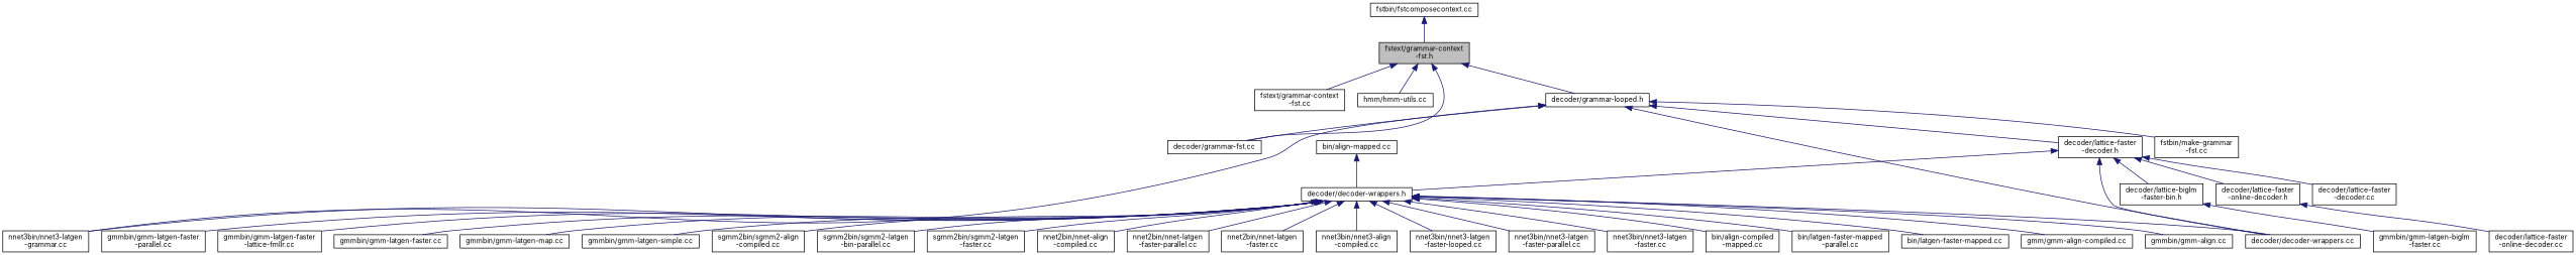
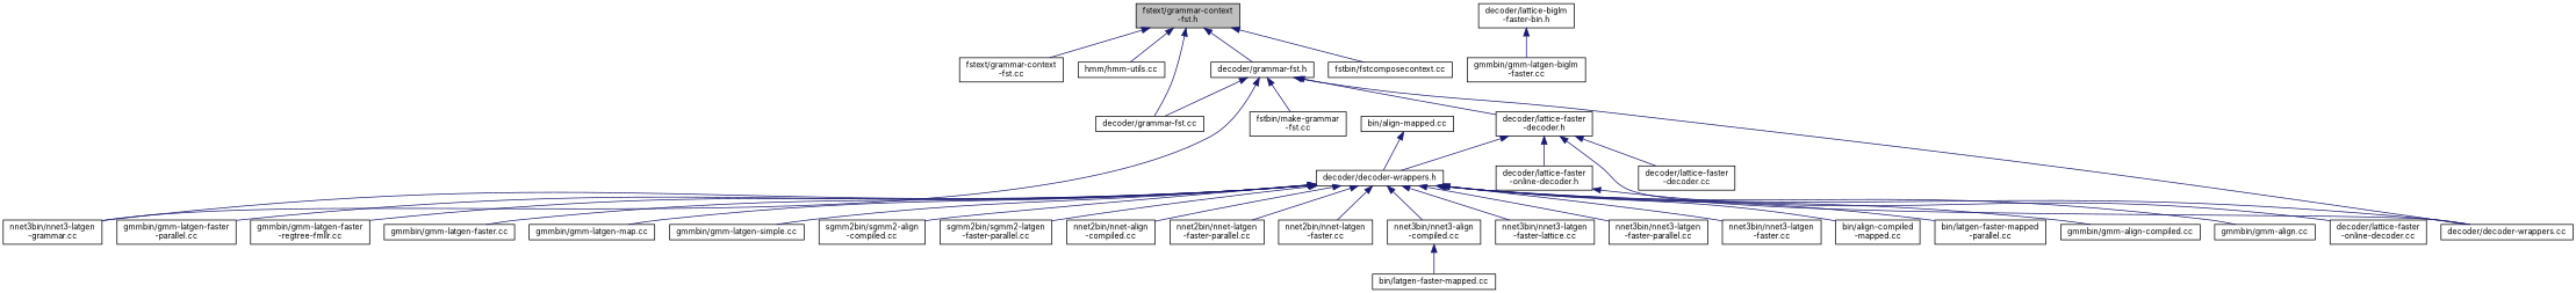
  digraph {
    fontname=Inter
    node [color=black fillcolor=white fontname=Inter fontsize=10 shape=record style=filled]
    edge [color=midnightblue dir=back fontname=Inter fontsize=10 labelfontname=Helvetica labelfontsize=10 style=solid]
    n1 [fillcolor=grey75 fontcolor=black height=0.2 label="fstext/grammar-context\l-fst.h" width=0.4]
    n2 [height=0.2 label="fstext/grammar-context\l-fst.cc" width=0.4]
    n3 [height=0.2 label="hmm/hmm-utils.cc" width=0.4]
-   n4 [height=0.2 label="decoder/grammar-looped.h" width=0.4]
+   n4 [height=0.2 label="decoder/grammar-fst.h" width=0.4]
    n5 [height=0.2 label="decoder/grammar-fst.cc" width=0.4]
    n6 [height=0.2 label="fstbin/fstcomposecontext.cc" width=0.4]
    n7 [height=0.2 label="decoder/lattice-faster\l-decoder.h" width=0.4]
    n8 [height=0.2 label="decoder/decoder-wrappers.cc" width=0.4]
    n9 [height=0.2 label="nnet3bin/nnet3-latgen\l-grammar.cc" width=0.4]
    n10 [height=0.2 label="fstbin/make-grammar\l-fst.cc" width=0.4]
    n11 [height=0.2 label="decoder/decoder-wrappers.h" width=0.4]
    n12 [height=0.2 label="decoder/lattice-biglm\l-faster-bin.h" width=0.4]
    n13 [height=0.2 label="decoder/lattice-faster\l-decoder.cc" width=0.4]
    n14 [height=0.2 label="decoder/lattice-faster\l-online-decoder.h" width=0.4]
    n15 [height=0.2 label="bin/align-compiled\l-mapped.cc" width=0.4]
    n16 [height=0.2 label="bin/latgen-faster-mapped\l-parallel.cc" width=0.4]
    n17 [height=0.2 label="bin/latgen-faster-mapped.cc" width=0.4]
-   n18 [height=0.2 label="gmm/gmm-align-compiled.cc" width=0.4]
+   n18 [height=0.2 label="gmmbin/gmm-align-compiled.cc" width=0.4]
    n19 [height=0.2 label="gmmbin/gmm-align.cc" width=0.4]
    n20 [height=0.2 label="gmmbin/gmm-latgen-faster\l-parallel.cc" width=0.4]
-   n21 [height=0.2 label="gmmbin/gmm-latgen-faster\l-lattice-fmllr.cc" width=0.4]
+   n21 [height=0.2 label="gmmbin/gmm-latgen-faster\l-regtree-fmllr.cc" width=0.4]
    n22 [height=0.2 label="gmmbin/gmm-latgen-faster.cc" width=0.4]
    n23 [height=0.2 label="gmmbin/gmm-latgen-map.cc" width=0.4]
    n24 [height=0.2 label="gmmbin/gmm-latgen-simple.cc" width=0.4]
    n25 [height=0.2 label="sgmm2bin/sgmm2-align\l-compiled.cc" width=0.4]
-   n26 [height=0.2 label="sgmm2bin/sgmm2-latgen\l-bin-parallel.cc" width=0.4]
-   n27 [height=0.2 label="sgmm2bin/sgmm2-latgen\l-faster.cc" width=0.4]
+   n26 [height=0.2 label="sgmm2bin/sgmm2-latgen\l-faster-parallel.cc" width=0.4]
    n28 [height=0.2 label="nnet2bin/nnet-align\l-compiled.cc" width=0.4]
    n29 [height=0.2 label="nnet2bin/nnet-latgen\l-faster-parallel.cc" width=0.4]
    n30 [height=0.2 label="nnet2bin/nnet-latgen\l-faster.cc" width=0.4]
    n31 [height=0.2 label="nnet3bin/nnet3-align\l-compiled.cc" width=0.4]
-   n32 [height=0.2 label="nnet3bin/nnet3-latgen\l-faster-looped.cc" width=0.4]
+   n32 [height=0.2 label="nnet3bin/nnet3-latgen\l-faster-lattice.cc" width=0.4]
    n33 [height=0.2 label="nnet3bin/nnet3-latgen\l-faster-parallel.cc" width=0.4]
    n34 [height=0.2 label="nnet3bin/nnet3-latgen\l-faster.cc" width=0.4]
    n35 [height=0.2 label="gmmbin/gmm-latgen-biglm\l-faster.cc" width=0.4]
    n36 [height=0.2 label="decoder/lattice-faster\l-online-decoder.cc" width=0.4]
    n37 [height=0.2 label="bin/align-mapped.cc" width=0.4]
    n1 -> n2
    n1 -> n3
    n1 -> n4
    n1 -> n5
-   n6 -> n1
+   n1 -> n6
    n4 -> n5
    n4 -> n7
    n4 -> n8
    n4 -> n9
    n4 -> n10
    n7 -> n8
    n7 -> n11
-   n7 -> n12
    n7 -> n13
    n7 -> n14
    n11 -> n8
    n11 -> n9
    n11 -> n15
    n11 -> n16
-   n11 -> n17
+   n31 -> n17
    n11 -> n18
    n11 -> n19
    n11 -> n20
    n11 -> n21
    n11 -> n22
    n11 -> n23
    n11 -> n24
    n11 -> n25
    n11 -> n26
-   n11 -> n27
    n11 -> n28
    n11 -> n29
    n11 -> n30
    n11 -> n31
    n11 -> n32
    n11 -> n33
    n11 -> n34
    n12 -> n35
    n14 -> n36
    n37 -> n11
  }
